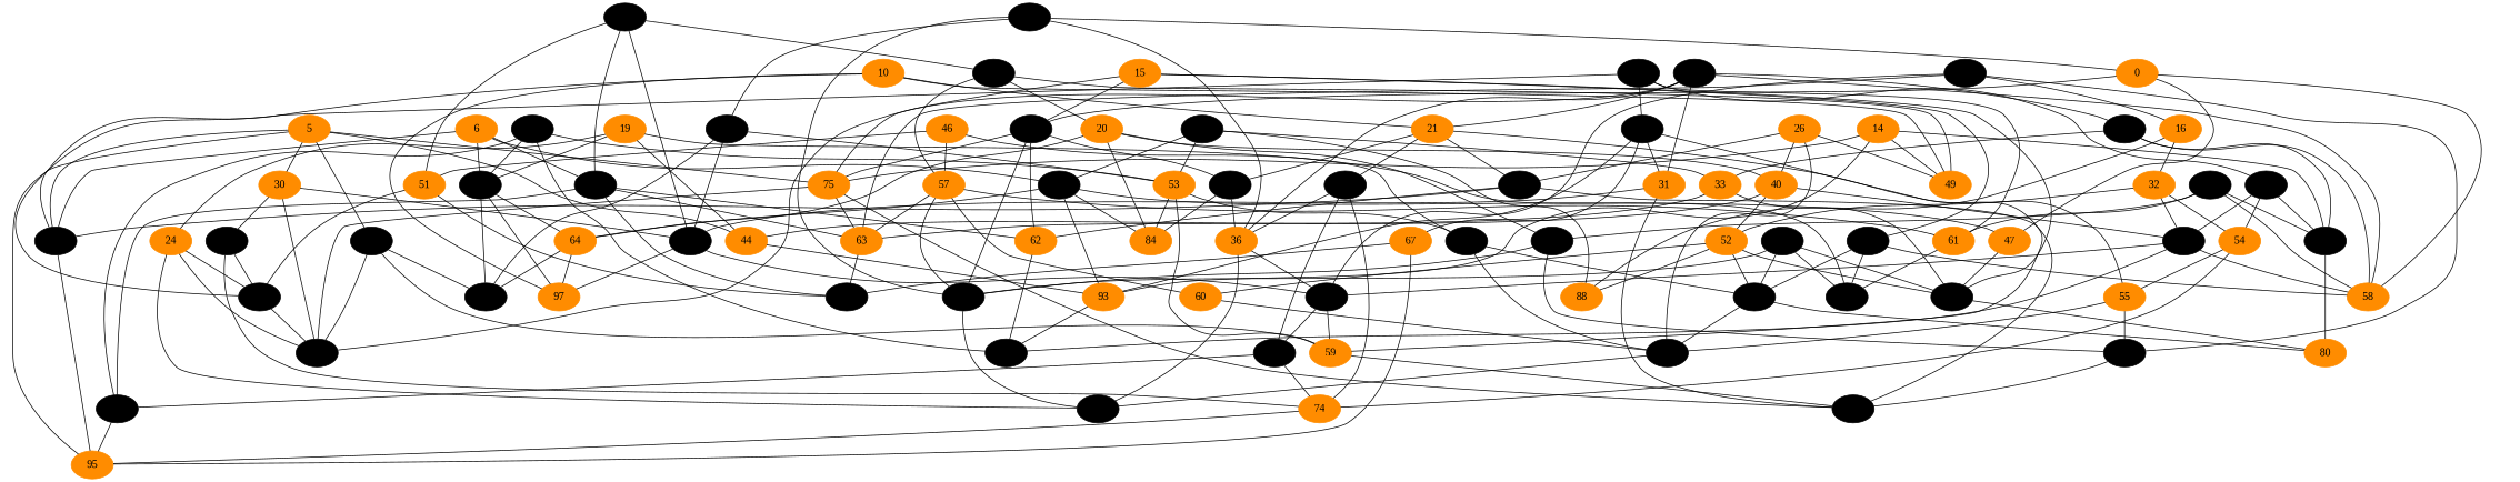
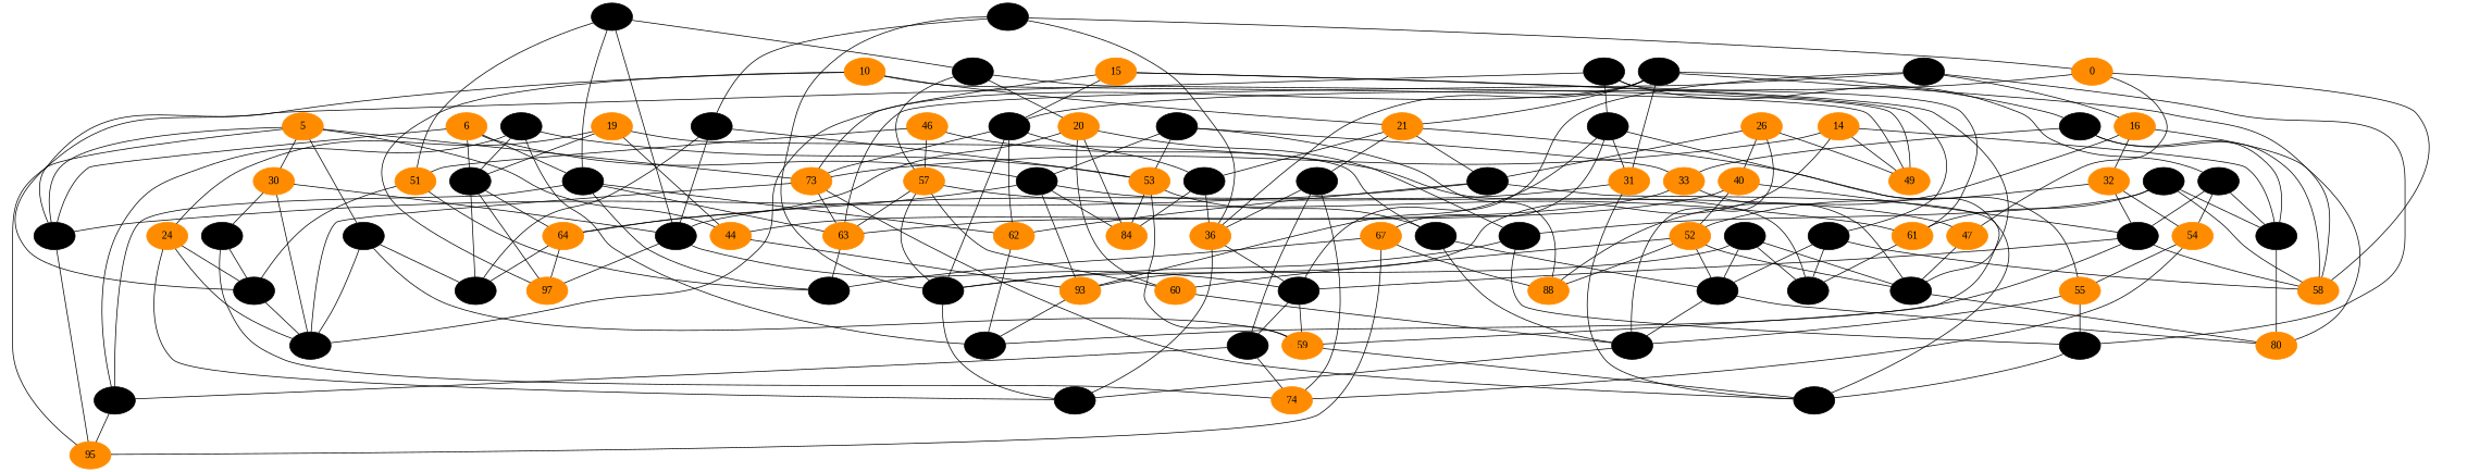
  graph {
    fontname="Liberation Serif"
    node [color=black fontname="Liberation Serif" style=filled]
    edge [fontname="Liberation Serif" weight=1.0]
    1
    43
    53 [color=darkorange]
    68
    83
    72
    n7 [color=darkorange label=97]
    64 [color=darkorange]
    59 [color=darkorange]
    56
    84 [color=darkorange]
    n12 [color=darkorange label=95]
    n13 [color=darkorange label=0]
    2
    9
    36 [color=darkorange]
    77
    18
    47 [color=darkorange]
    58 [color=darkorange]
    48
    50
    79
    3
    7
    23
    51 [color=darkorange]
    20 [color=darkorange]
    49 [color=darkorange]
    57 [color=darkorange]
    63 [color=darkorange]
    62 [color=darkorange]
    82
    66
    16 [color=darkorange]
    4
    89
    88 [color=darkorange]
    32 [color=darkorange]
    80 [color=darkorange]
    65
    90
    5 [color=darkorange]
    17
    30 [color=darkorange]
    44 [color=darkorange]
-   75 [color=darkorange]
+   75 [color=darkorange label=73]
    78
    86
    39
    n51 [color=darkorange label=93]
    6 [color=darkorange]
    42
    60 [color=darkorange]
    76
    61 [color=darkorange]
    25
    71
    10 [color=darkorange]
    21 [color=darkorange]
    27
    34
    55 [color=darkorange]
    11
    33 [color=darkorange]
    12
    22
    28
    31 [color=darkorange]
    67 [color=darkorange]
    38
    45
    54 [color=darkorange]
    81
    13
    29
    14 [color=darkorange]
    15 [color=darkorange]
    41
    69
    52 [color=darkorange]
    19 [color=darkorange]
    24 [color=darkorange]
    70
    74 [color=darkorange]
    26 [color=darkorange]
    40 [color=darkorange]
    35
    37
    46 [color=darkorange]
    1 -- 43
    1 -- 53
    1 -- 68
    1 -- 83
    43 -- 72
    43 -- n7
    43 -- 64
    53 -- 59
    53 -- 56
    53 -- 84
    68 -- n12
    64 -- 72
    64 -- n7
    59 -- 90
    56 -- 69
    56 -- 70
    n13 -- 18
    n13 -- 47
    n13 -- 58
    2 -- n13
    2 -- 9
    2 -- 36
    2 -- 77
    9 -- 53
    9 -- 72
    9 -- 48
    36 -- 50
    36 -- 79
    77 -- 79
    18 -- 77
    18 -- 62
    18 -- 75
    18 -- 25
    47 -- 71
    48 -- n7
    48 -- 50
    50 -- 59
    50 -- 65
    3 -- 48
    3 -- 7
    3 -- 23
    3 -- 51
    7 -- 20
    7 -- 49
    7 -- 57
    23 -- 68
    23 -- 63
    23 -- 62
    23 -- 82
    51 -- 82
    51 -- 66
    20 -- 64 [weight=2.0]
    20 -- 84
-   20 -- 40
+   20 -- 60
    20 -- 76
    57 -- 77
    57 -- 63
    57 -- 60
    57 -- 61
    63 -- 82
    62 -- 83
    66 -- 86
    16 -- 88
    16 -- 32
+   16 -- 80 [weight=2.0]
    4 -- 50
    4 -- 63
    4 -- 16
    4 -- 89
    89 -- 90
    32 -- 45
    32 -- 54
    32 -- 52
    65 -- 68
    65 -- 74
    5 -- n12
    5 -- 17
    5 -- 30
    5 -- 44
    5 -- 75
    5 -- 78
    17 -- 72
    17 -- 59
    17 -- 86
    30 -- 48
    30 -- 86
    30 -- 39
    44 -- n51
    75 -- 63
    75 -- 90
    75 -- 86
    78 -- n12 [weight=2.0]
    39 -- 66 [weight=2.0]
    39 -- 74
    n51 -- 83
    6 -- 43
    6 -- 23
    6 -- 78
    6 -- 42
    42 -- 64
    42 -- 84
    42 -- 47
    42 -- n51
    60 -- 70
    76 -- 77
    76 -- 89
    61 -- 81
    25 -- 84
    25 -- 36
    71 -- 80
    10 -- n7
    10 -- 49
    10 -- 78
    10 -- 21
    21 -- 25
    21 -- 27
    21 -- 34
    21 -- 55
    27 -- 62
    27 -- 90 [weight=2.0]
    27 -- 78
    34 -- 36
    34 -- 65
    34 -- 74
    55 -- 89
    55 -- 70
    11 -- 53
    11 -- 88
    11 -- 42
    11 -- 33
    33 -- 44
    33 -- 71
    12 -- 66
    12 -- 61
    12 -- 22
    12 -- 28
    22 -- 59 [weight=2.0]
    22 -- n51
    22 -- 31
    22 -- 67
    28 -- 38
    28 -- 45
    28 -- 54
    31 -- 48
    31 -- 90
    67 -- n12
    67 -- 82
+   67 -- 88
    38 -- 80
    45 -- 83
    45 -- 58
    45 -- 50
    54 -- 55
    54 -- 74 [weight=2.0]
    13 -- 36
    13 -- 58
    13 -- 86
    13 -- 21
    13 -- 31
    13 -- 29
    29 -- 58
    29 -- 33
    29 -- 38
    14 -- 49
    14 -- 75
    14 -- n51 [weight=2.0]
    14 -- 38 [weight=2.0]
    15 -- 18
    15 -- 75
    15 -- 71
    15 -- 41
    41 -- 58
    41 -- 81
    41 -- 69
    69 -- 80
    69 -- 70
    52 -- 88
    52 -- 60
    52 -- 71
    52 -- 69
    19 -- 43
    19 -- 56
    19 -- 44
    19 -- 24
    24 -- 79
    24 -- 66
    24 -- 86
    70 -- 79
-   74 -- n12
    26 -- 49
    26 -- 27
    26 -- 70
    26 -- 40
    40 -- 63
    40 -- 45
    40 -- 52
    35 -- 77
    35 -- 71
    35 -- 81
    35 -- 69
    37 -- 58
    37 -- 76
    37 -- 61
    37 -- 38
    46 -- 51
    46 -- 57
    46 -- 81
  }
